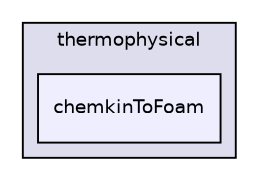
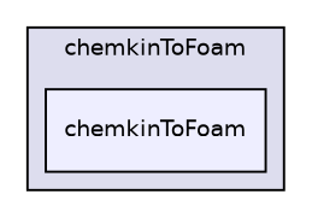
  digraph {
    compound=true
    n1 [fillcolor="#eeeeff" fontname=Helvetica fontsize=10 label=chemkinToFoam pencolor=black shape=box style=filled]
    subgraph cluster_1 {
      bgcolor="#ddddee"
      fontname=Helvetica
      fontsize=10
-     label=thermophysical
+     label=chemkinToFoam
      pencolor=black
      n1
    }
  }
